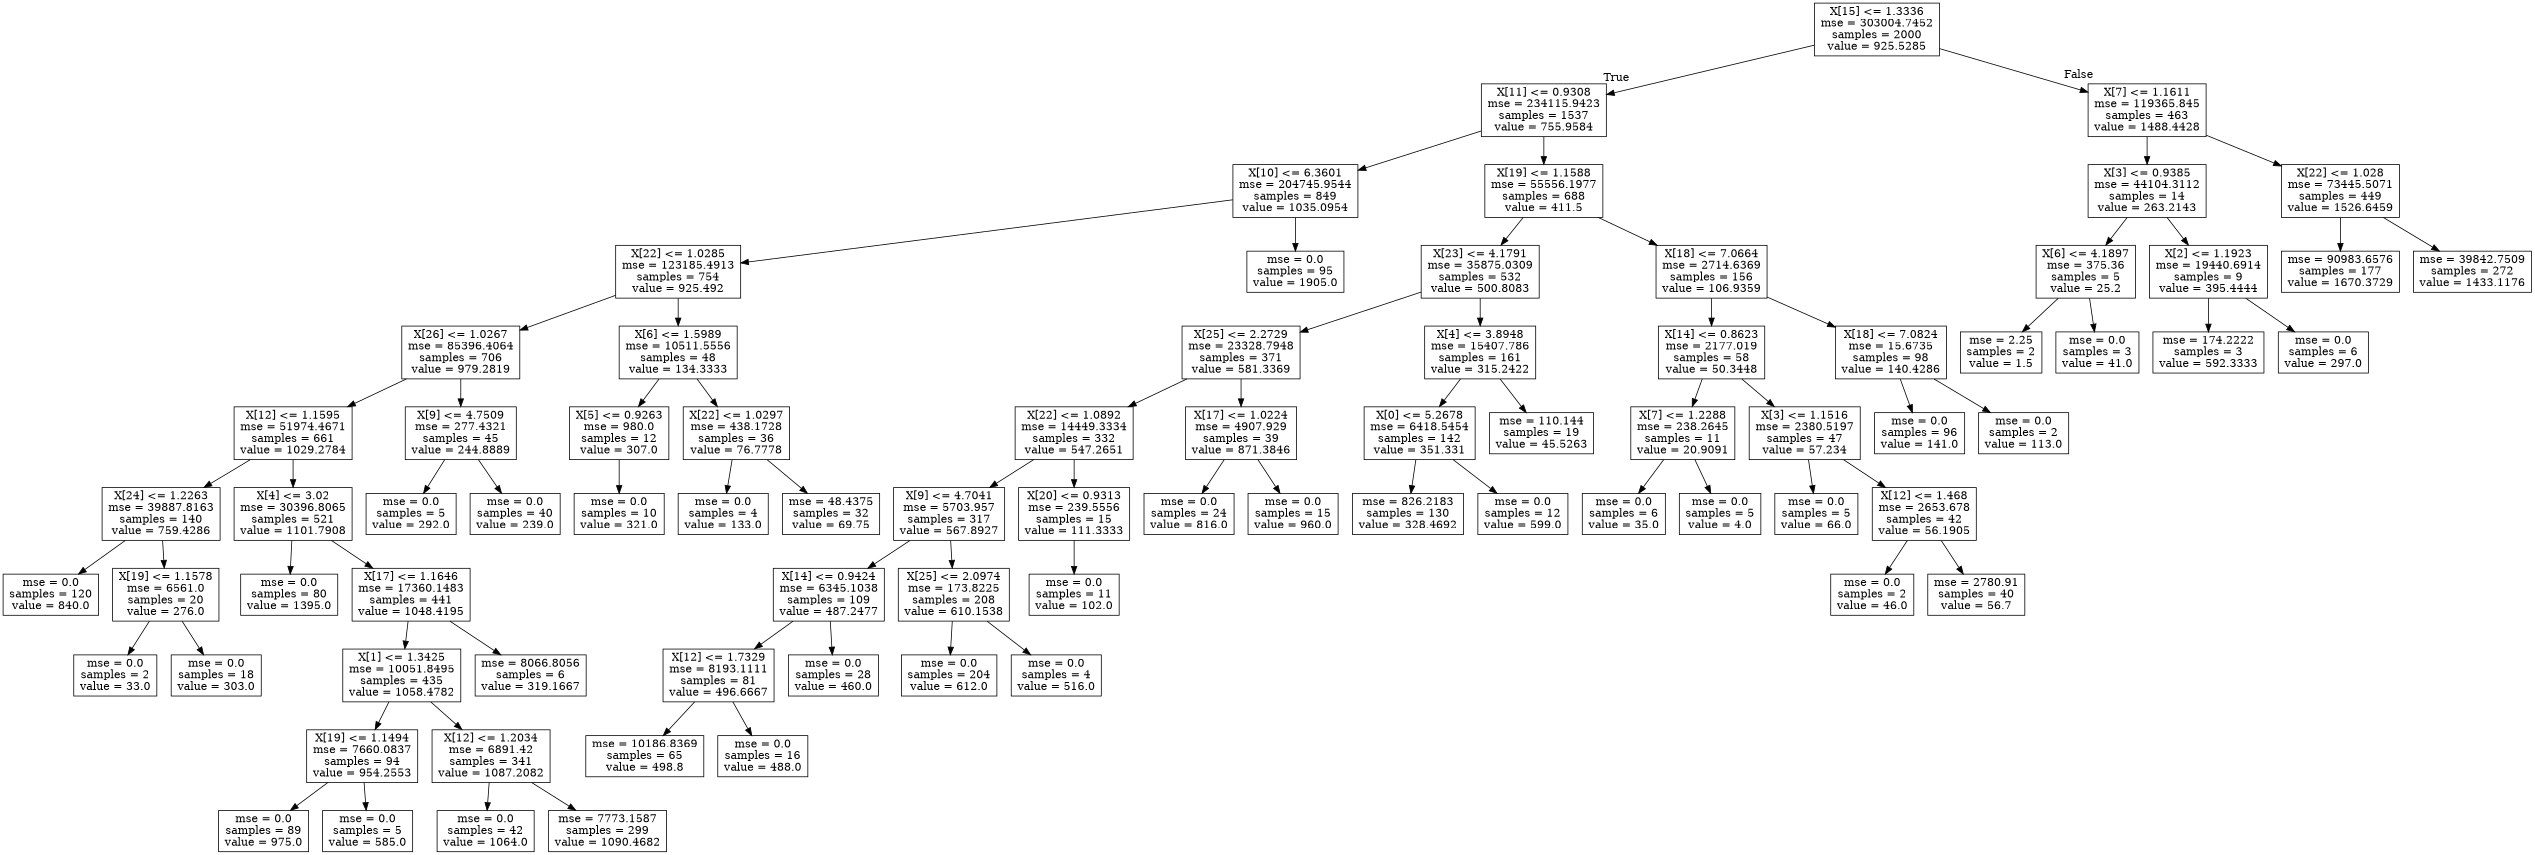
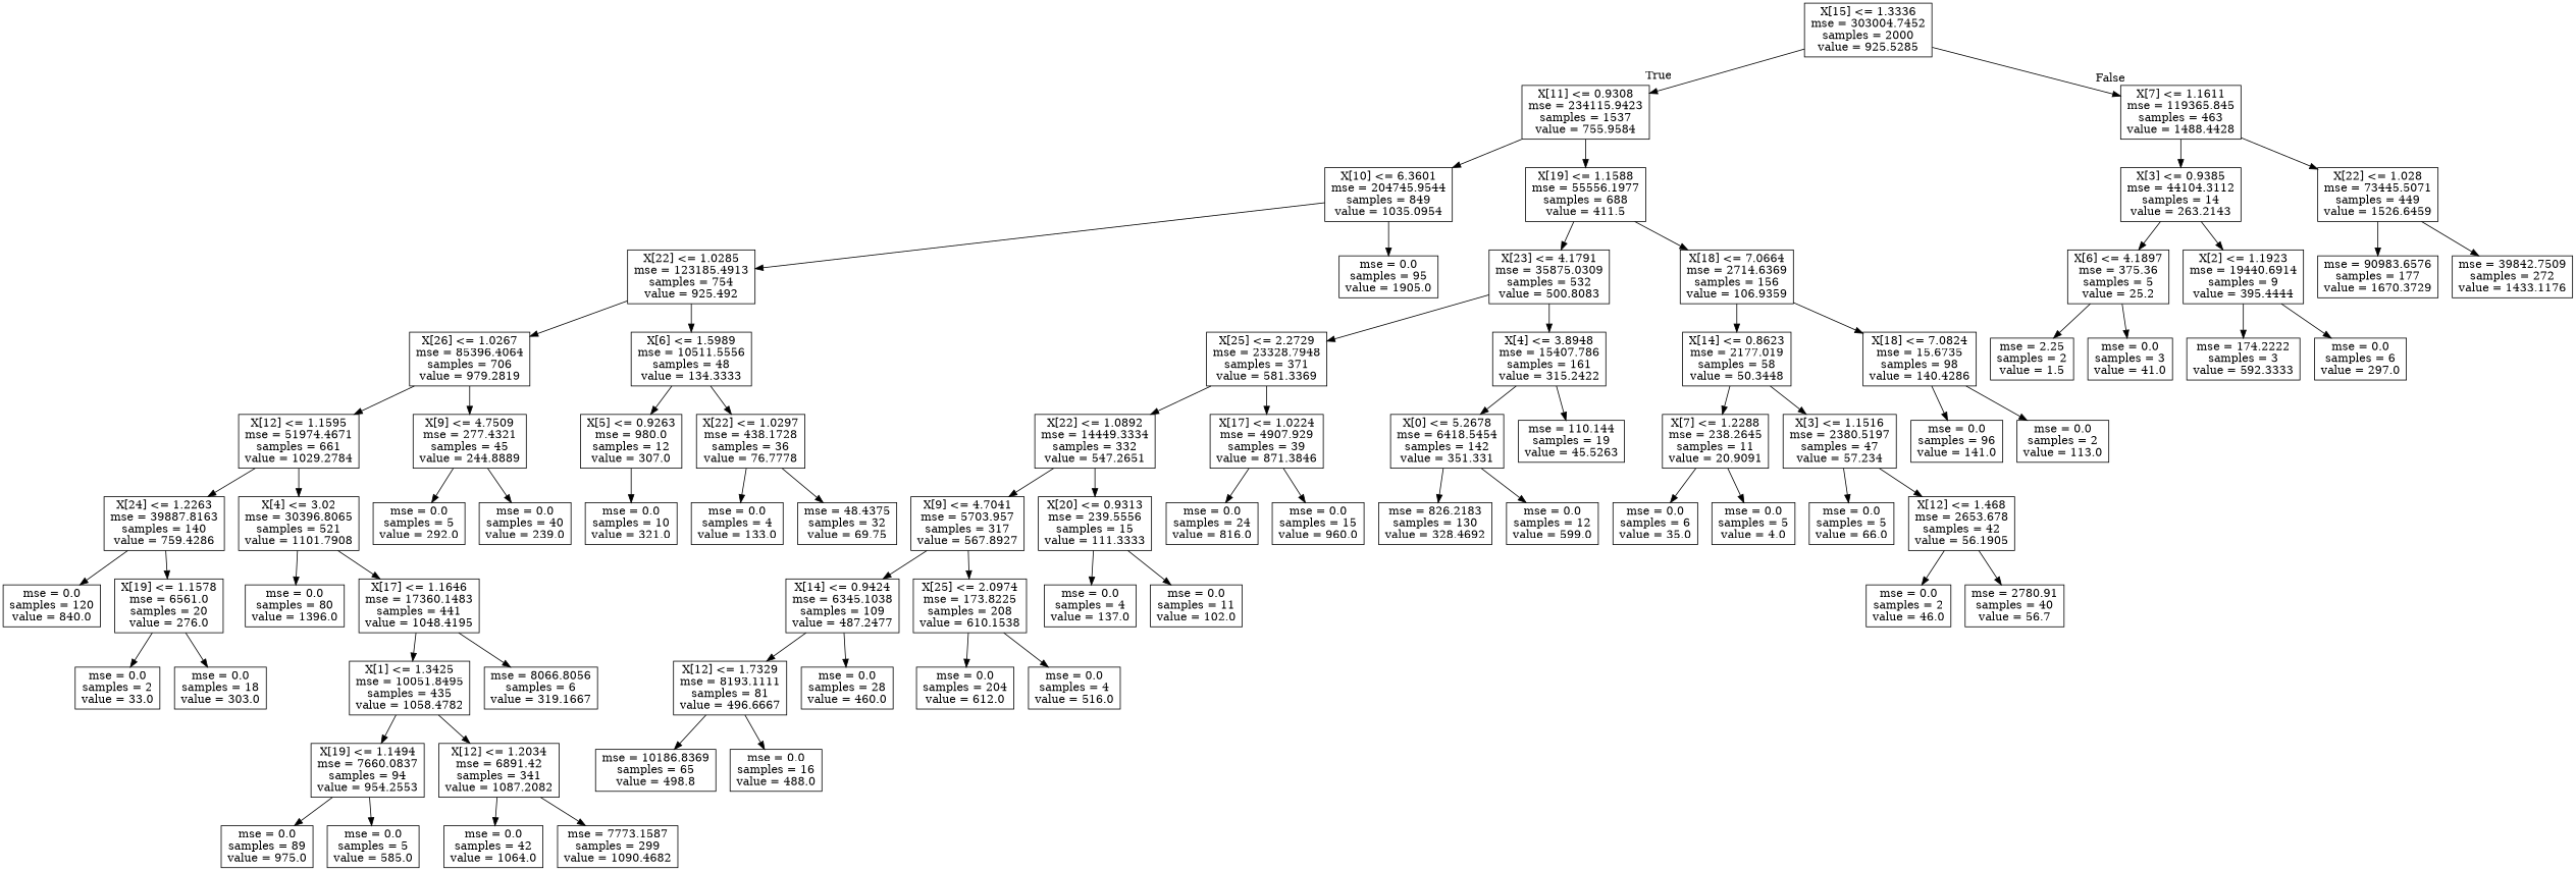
  digraph {
    node [shape=box]
    n1 [label="X[15] <= 1.3336\nmse = 303004.7452\nsamples = 2000\nvalue = 925.5285"]
    n2 [label="X[11] <= 0.9308\nmse = 234115.9423\nsamples = 1537\nvalue = 755.9584"]
    n3 [label="X[7] <= 1.1611\nmse = 119365.845\nsamples = 463\nvalue = 1488.4428"]
    n4 [label="X[10] <= 6.3601\nmse = 204745.9544\nsamples = 849\nvalue = 1035.0954"]
    n5 [label="X[19] <= 1.1588\nmse = 55556.1977\nsamples = 688\nvalue = 411.5"]
    n6 [label="X[3] <= 0.9385\nmse = 44104.3112\nsamples = 14\nvalue = 263.2143"]
    n7 [label="X[22] <= 1.028\nmse = 73445.5071\nsamples = 449\nvalue = 1526.6459"]
    n8 [label="X[22] <= 1.0285\nmse = 123185.4913\nsamples = 754\nvalue = 925.492"]
    n9 [label="mse = 0.0\nsamples = 95\nvalue = 1905.0"]
    n10 [label="X[23] <= 4.1791\nmse = 35875.0309\nsamples = 532\nvalue = 500.8083"]
    n11 [label="X[18] <= 7.0664\nmse = 2714.6369\nsamples = 156\nvalue = 106.9359"]
    n12 [label="X[26] <= 1.0267\nmse = 85396.4064\nsamples = 706\nvalue = 979.2819"]
    n13 [label="X[6] <= 1.5989\nmse = 10511.5556\nsamples = 48\nvalue = 134.3333"]
    n14 [label="X[12] <= 1.1595\nmse = 51974.4671\nsamples = 661\nvalue = 1029.2784"]
    n15 [label="X[9] <= 4.7509\nmse = 277.4321\nsamples = 45\nvalue = 244.8889"]
    n16 [label="X[5] <= 0.9263\nmse = 980.0\nsamples = 12\nvalue = 307.0"]
    n17 [label="X[22] <= 1.0297\nmse = 438.1728\nsamples = 36\nvalue = 76.7778"]
    n18 [label="X[24] <= 1.2263\nmse = 39887.8163\nsamples = 140\nvalue = 759.4286"]
    n19 [label="X[4] <= 3.02\nmse = 30396.8065\nsamples = 521\nvalue = 1101.7908"]
    n20 [label="mse = 0.0\nsamples = 5\nvalue = 292.0"]
    n21 [label="mse = 0.0\nsamples = 40\nvalue = 239.0"]
    n22 [label="mse = 0.0\nsamples = 120\nvalue = 840.0"]
    n23 [label="X[19] <= 1.1578\nmse = 6561.0\nsamples = 20\nvalue = 276.0"]
-   n24 [label="mse = 0.0\nsamples = 80\nvalue = 1395.0"]
+   n24 [label="mse = 0.0\nsamples = 80\nvalue = 1396.0"]
    n25 [label="X[17] <= 1.1646\nmse = 17360.1483\nsamples = 441\nvalue = 1048.4195"]
    n26 [label="mse = 0.0\nsamples = 2\nvalue = 33.0"]
    n27 [label="mse = 0.0\nsamples = 18\nvalue = 303.0"]
    n28 [label="X[1] <= 1.3425\nmse = 10051.8495\nsamples = 435\nvalue = 1058.4782"]
    n29 [label="mse = 8066.8056\nsamples = 6\nvalue = 319.1667"]
    n30 [label="X[19] <= 1.1494\nmse = 7660.0837\nsamples = 94\nvalue = 954.2553"]
    n31 [label="X[12] <= 1.2034\nmse = 6891.42\nsamples = 341\nvalue = 1087.2082"]
    n32 [label="mse = 0.0\nsamples = 89\nvalue = 975.0"]
    n33 [label="mse = 0.0\nsamples = 5\nvalue = 585.0"]
    n34 [label="mse = 0.0\nsamples = 42\nvalue = 1064.0"]
    n35 [label="mse = 7773.1587\nsamples = 299\nvalue = 1090.4682"]
    n36 [label="mse = 0.0\nsamples = 10\nvalue = 321.0"]
    n37 [label="mse = 0.0\nsamples = 4\nvalue = 133.0"]
    n38 [label="mse = 48.4375\nsamples = 32\nvalue = 69.75"]
    n39 [label="X[25] <= 2.2729\nmse = 23328.7948\nsamples = 371\nvalue = 581.3369"]
    n40 [label="X[4] <= 3.8948\nmse = 15407.786\nsamples = 161\nvalue = 315.2422"]
    n41 [label="X[14] <= 0.8623\nmse = 2177.019\nsamples = 58\nvalue = 50.3448"]
    n42 [label="X[18] <= 7.0824\nmse = 15.6735\nsamples = 98\nvalue = 140.4286"]
    n43 [label="X[22] <= 1.0892\nmse = 14449.3334\nsamples = 332\nvalue = 547.2651"]
    n44 [label="X[17] <= 1.0224\nmse = 4907.929\nsamples = 39\nvalue = 871.3846"]
    n45 [label="X[0] <= 5.2678\nmse = 6418.5454\nsamples = 142\nvalue = 351.331"]
    n46 [label="mse = 110.144\nsamples = 19\nvalue = 45.5263"]
    n47 [label="X[9] <= 4.7041\nmse = 5703.957\nsamples = 317\nvalue = 567.8927"]
    n48 [label="X[20] <= 0.9313\nmse = 239.5556\nsamples = 15\nvalue = 111.3333"]
    n49 [label="mse = 0.0\nsamples = 24\nvalue = 816.0"]
    n50 [label="mse = 0.0\nsamples = 15\nvalue = 960.0"]
    n51 [label="X[14] <= 0.9424\nmse = 6345.1038\nsamples = 109\nvalue = 487.2477"]
    n52 [label="X[25] <= 2.0974\nmse = 173.8225\nsamples = 208\nvalue = 610.1538"]
+   n53 [label="mse = 0.0\nsamples = 4\nvalue = 137.0"]
    n54 [label="mse = 0.0\nsamples = 11\nvalue = 102.0"]
    n55 [label="X[12] <= 1.7329\nmse = 8193.1111\nsamples = 81\nvalue = 496.6667"]
    n56 [label="mse = 0.0\nsamples = 28\nvalue = 460.0"]
    n57 [label="mse = 0.0\nsamples = 204\nvalue = 612.0"]
    n58 [label="mse = 0.0\nsamples = 4\nvalue = 516.0"]
    n59 [label="mse = 10186.8369\nsamples = 65\nvalue = 498.8"]
    n60 [label="mse = 0.0\nsamples = 16\nvalue = 488.0"]
    n61 [label="mse = 826.2183\nsamples = 130\nvalue = 328.4692"]
    n62 [label="mse = 0.0\nsamples = 12\nvalue = 599.0"]
    n63 [label="X[7] <= 1.2288\nmse = 238.2645\nsamples = 11\nvalue = 20.9091"]
    n64 [label="X[3] <= 1.1516\nmse = 2380.5197\nsamples = 47\nvalue = 57.234"]
    n65 [label="mse = 0.0\nsamples = 96\nvalue = 141.0"]
    n66 [label="mse = 0.0\nsamples = 2\nvalue = 113.0"]
    n67 [label="mse = 0.0\nsamples = 6\nvalue = 35.0"]
    n68 [label="mse = 0.0\nsamples = 5\nvalue = 4.0"]
    n69 [label="mse = 0.0\nsamples = 5\nvalue = 66.0"]
    n70 [label="X[12] <= 1.468\nmse = 2653.678\nsamples = 42\nvalue = 56.1905"]
    n71 [label="mse = 0.0\nsamples = 2\nvalue = 46.0"]
    n72 [label="mse = 2780.91\nsamples = 40\nvalue = 56.7"]
    n73 [label="X[6] <= 4.1897\nmse = 375.36\nsamples = 5\nvalue = 25.2"]
    n74 [label="X[2] <= 1.1923\nmse = 19440.6914\nsamples = 9\nvalue = 395.4444"]
    n75 [label="mse = 90983.6576\nsamples = 177\nvalue = 1670.3729"]
    n76 [label="mse = 39842.7509\nsamples = 272\nvalue = 1433.1176"]
    n77 [label="mse = 2.25\nsamples = 2\nvalue = 1.5"]
    n78 [label="mse = 0.0\nsamples = 3\nvalue = 41.0"]
    n79 [label="mse = 174.2222\nsamples = 3\nvalue = 592.3333"]
    n80 [label="mse = 0.0\nsamples = 6\nvalue = 297.0"]
    n1 -> n2 [headlabel=True labelangle=45 labeldistance=2.5]
    n1 -> n3 [headlabel=False labelangle=-45 labeldistance=2.5]
    n2 -> n4
    n2 -> n5
    n3 -> n6
    n3 -> n7
    n4 -> n8
    n4 -> n9
    n5 -> n10
    n5 -> n11
    n6 -> n73
    n6 -> n74
    n7 -> n75
    n7 -> n76
    n8 -> n12
    n8 -> n13
    n10 -> n39
    n10 -> n40
    n11 -> n41
    n11 -> n42
    n12 -> n14
    n12 -> n15
    n13 -> n16
    n13 -> n17
    n14 -> n18
    n14 -> n19
    n15 -> n20
    n15 -> n21
    n16 -> n36
    n17 -> n37
    n17 -> n38
    n18 -> n22
    n18 -> n23
    n19 -> n24
    n19 -> n25
    n23 -> n26
    n23 -> n27
    n25 -> n28
    n25 -> n29
    n28 -> n30
    n28 -> n31
    n30 -> n32
    n30 -> n33
    n31 -> n34
    n31 -> n35
    n39 -> n43
    n39 -> n44
    n40 -> n45
    n40 -> n46
    n41 -> n63
    n41 -> n64
    n42 -> n65
    n42 -> n66
    n43 -> n47
    n43 -> n48
    n44 -> n49
    n44 -> n50
    n45 -> n61
    n45 -> n62
    n47 -> n51
    n47 -> n52
+   n48 -> n53
    n48 -> n54
    n51 -> n55
    n51 -> n56
    n52 -> n57
    n52 -> n58
    n55 -> n59
    n55 -> n60
    n63 -> n67
    n63 -> n68
    n64 -> n69
    n64 -> n70
    n70 -> n71
    n70 -> n72
    n73 -> n77
    n73 -> n78
    n74 -> n79
    n74 -> n80
  }
